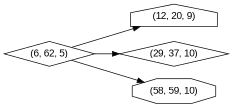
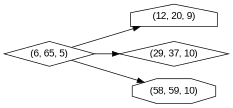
  digraph {
    fontname="Liberation Sans"
    rankdir=LR
    node [fontname="Liberation Sans" shape=diamond]
    edge [fontname="Liberation Sans"]
    "(12, 20, 9)" [shape=house]
-   "(6, 65, 5)" [label="(6, 62, 5)"]
+   "(6, 65, 5)"
    "(29, 37, 10)"
    n4 [label="(58, 59, 10)" shape=octagon]
    "(6, 65, 5)" -> "(12, 20, 9)"
    "(6, 65, 5)" -> "(29, 37, 10)"
    "(6, 65, 5)" -> n4
  }
